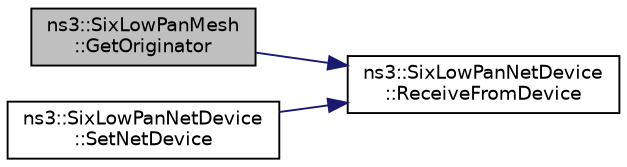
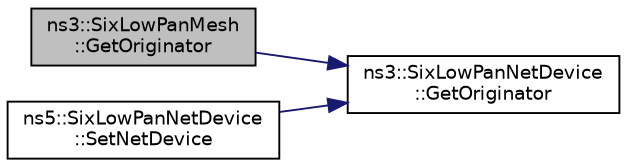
  digraph {
    rankdir=RL
    node [color=black fillcolor=white fontname=Helvetica fontsize=10 shape=record style=filled]
    edge [color=midnightblue dir=back fontname=Helvetica fontsize=10 labelfontname=Helvetica labelfontsize=10 style=solid]
    n1 [fillcolor=grey75 fontcolor=black height=0.2 label="ns3::SixLowPanMesh\l::GetOriginator" width=0.4]
-   n2 [height=0.2 label="ns3::SixLowPanNetDevice\l::ReceiveFromDevice" width=0.4]
-   n3 [height=0.2 label="ns3::SixLowPanNetDevice\l::SetNetDevice" width=0.4]
+   n2 [height=0.2 label="ns3::SixLowPanNetDevice\l::GetOriginator" width=0.4]
+   n3 [height=0.2 label="ns5::SixLowPanNetDevice\l::SetNetDevice" width=0.4]
    n2 -> n1
    n2 -> n3
  }
